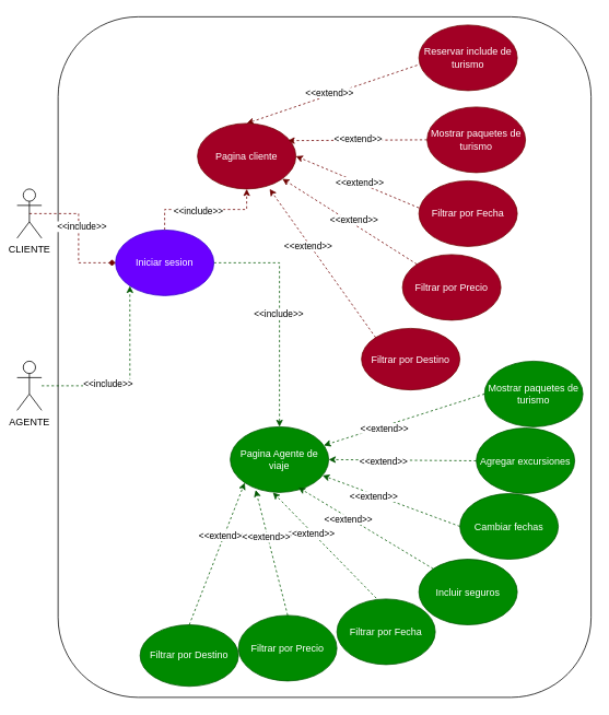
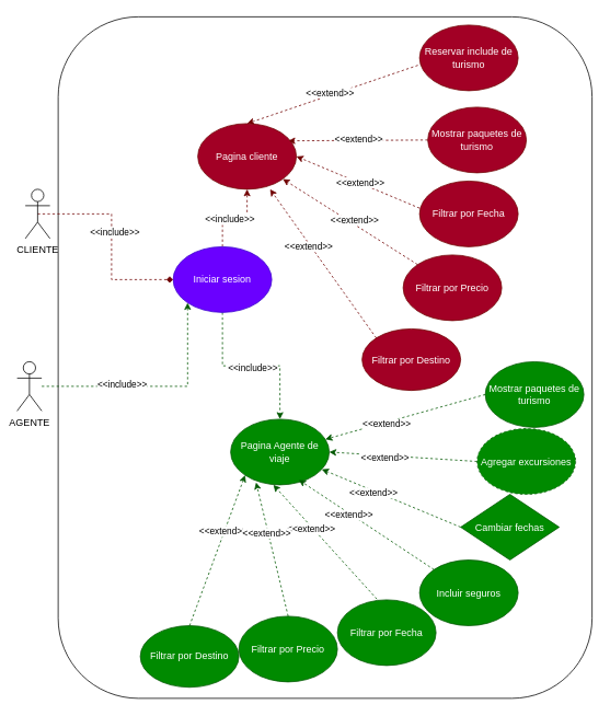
  <mxCell id="0" />
  <mxCell id="1" parent="0" />
  <mxCell id="2" value="" style="rounded=1;whiteSpace=wrap;html=1;movable=0;resizable=0;rotatable=0;deletable=0;editable=0;locked=1;connectable=0;" parent="1" vertex="1"><mxGeometry x="70" y="20" width="650" height="830" as="geometry" /></mxCell>
  <mxCell id="3" style="edgeStyle=orthogonalEdgeStyle;rounded=0;orthogonalLoop=1;jettySize=auto;html=1;dashed=1;fillColor=#a20025;strokeColor=#6F0000;movable=0;resizable=0;rotatable=0;deletable=0;editable=0;locked=1;connectable=0;" parent="1" source="7" target="26" edge="1"><mxGeometry relative="1" as="geometry" /></mxCell>
  <mxCell id="4" value="&amp;lt;&amp;lt;include&amp;gt;&amp;gt;" style="edgeLabel;html=1;align=center;verticalAlign=middle;resizable=0;points=[];movable=0;rotatable=0;deletable=0;editable=0;locked=1;connectable=0;" parent="3" vertex="1" connectable="0"><mxGeometry x="-0.14" y="-1" relative="1" as="geometry"><mxPoint as="offset" /></mxGeometry></mxCell>
  <mxCell id="5" style="edgeStyle=orthogonalEdgeStyle;rounded=0;orthogonalLoop=1;jettySize=auto;html=1;entryX=0.5;entryY=0;entryDx=0;entryDy=0;dashed=1;fillColor=#008a00;strokeColor=#005700;movable=0;resizable=0;rotatable=0;deletable=0;editable=0;locked=1;connectable=0;" parent="1" source="7" target="27" edge="1"><mxGeometry relative="1" as="geometry" /></mxCell>
  <mxCell id="6" value="&amp;lt;&amp;lt;include&amp;gt;&amp;gt;" style="edgeLabel;html=1;align=center;verticalAlign=middle;resizable=0;points=[];movable=0;rotatable=0;deletable=0;editable=0;locked=1;connectable=0;" parent="5" vertex="1" connectable="0"><mxGeometry x="0.01" y="-2" relative="1" as="geometry"><mxPoint as="offset" /></mxGeometry></mxCell>
- <mxCell id="7" value="Iniciar sesion" style="ellipse;whiteSpace=wrap;html=1;fillColor=#6a00ff;fontColor=#ffffff;strokeColor=#3700CC;movable=0;resizable=0;rotatable=0;deletable=0;editable=0;locked=1;connectable=0;" parent="1" vertex="1"><mxGeometry x="140" y="280" width="120" height="80" as="geometry" /></mxCell>
+ <mxCell id="7" value="Iniciar sesion" style="ellipse;whiteSpace=wrap;html=1;fillColor=#6a00ff;fontColor=#ffffff;strokeColor=#3700CC;movable=0;resizable=0;rotatable=0;deletable=0;editable=0;locked=1;connectable=0;" parent="1" vertex="1"><mxGeometry x="210" y="300" width="120" height="80" as="geometry" /></mxCell>
  <mxCell id="8" value="Reservar include de turismo" style="ellipse;whiteSpace=wrap;html=1;fillColor=#a20025;fontColor=#ffffff;strokeColor=#6F0000;movable=0;resizable=0;rotatable=0;deletable=0;editable=0;locked=1;connectable=0;" parent="1" vertex="1"><mxGeometry x="510" y="30" width="120" height="80" as="geometry" /></mxCell>
  <mxCell id="9" style="edgeStyle=orthogonalEdgeStyle;rounded=0;orthogonalLoop=1;jettySize=auto;html=1;exitX=0.5;exitY=0.5;exitDx=0;exitDy=0;exitPerimeter=0;dashed=1;strokeColor=#6F0000;align=center;verticalAlign=middle;fontFamily=Helvetica;fontSize=11;fontColor=default;labelBackgroundColor=default;endArrow=diamond;fillColor=#a20025;entryX=0;entryY=0.5;entryDx=0;entryDy=0;movable=0;resizable=0;rotatable=0;deletable=0;editable=0;locked=1;connectable=0;" parent="1" source="11" target="7" edge="1"><mxGeometry relative="1" as="geometry" /></mxCell>
  <mxCell id="10" value="&amp;lt;&amp;lt;include&amp;gt;&amp;gt;" style="edgeLabel;html=1;align=center;verticalAlign=middle;resizable=0;points=[];rounded=0;dashed=1;strokeColor=default;fontFamily=Helvetica;fontSize=11;fontColor=default;labelBackgroundColor=default;movable=0;rotatable=0;deletable=0;editable=0;locked=1;connectable=0;" parent="9" vertex="1" connectable="0"><mxGeometry x="-0.086" y="3" relative="1" as="geometry"><mxPoint as="offset" /></mxGeometry></mxCell>
- <mxCell id="11" value="CLIENTE" style="shape=umlActor;verticalLabelPosition=bottom;verticalAlign=top;html=1;outlineConnect=0;movable=0;resizable=0;rotatable=0;deletable=0;editable=0;locked=1;connectable=0;" parent="1" vertex="1"><mxGeometry x="20" y="230" width="30" height="60" as="geometry" /></mxCell>
+ <mxCell id="11" value="CLIENTE" style="shape=umlActor;verticalLabelPosition=bottom;verticalAlign=top;html=1;outlineConnect=0;movable=0;resizable=0;rotatable=0;deletable=0;editable=0;locked=1;connectable=0;" parent="1" vertex="1"><mxGeometry x="30" y="230" width="30" height="60" as="geometry" /></mxCell>
  <mxCell id="12" value="Mostrar paquetes de turismo" style="ellipse;whiteSpace=wrap;html=1;fillColor=#a20025;fontColor=#ffffff;strokeColor=#6F0000;movable=0;resizable=0;rotatable=0;deletable=0;editable=0;locked=1;connectable=0;" parent="1" vertex="1"><mxGeometry x="520" y="130" width="120" height="80" as="geometry" /></mxCell>
  <mxCell id="13" value="Filtrar por Fecha" style="ellipse;whiteSpace=wrap;html=1;fillColor=#a20025;fontColor=#ffffff;strokeColor=#6F0000;movable=0;resizable=0;rotatable=0;deletable=0;editable=0;locked=1;connectable=0;" parent="1" vertex="1"><mxGeometry x="510" y="220" width="120" height="80" as="geometry" /></mxCell>
  <mxCell id="14" value="Filtrar por Precio" style="ellipse;whiteSpace=wrap;html=1;fillColor=#a20025;fontColor=#ffffff;strokeColor=#6F0000;movable=0;resizable=0;rotatable=0;deletable=0;editable=0;locked=1;connectable=0;" parent="1" vertex="1"><mxGeometry x="490" y="310" width="120" height="80" as="geometry" /></mxCell>
  <mxCell id="15" value="Filtrar por Destino" style="ellipse;whiteSpace=wrap;html=1;fillColor=#a20025;fontColor=#ffffff;strokeColor=#6F0000;movable=0;resizable=0;rotatable=0;deletable=0;editable=0;locked=1;connectable=0;" parent="1" vertex="1"><mxGeometry x="440" y="400" width="120" height="75" as="geometry" /></mxCell>
  <mxCell id="16" value="" style="endArrow=classic;html=1;rounded=0;exitX=-0.017;exitY=0.613;exitDx=0;exitDy=0;exitPerimeter=0;entryX=0.5;entryY=0;entryDx=0;entryDy=0;dashed=1;strokeColor=#6F0000;align=center;verticalAlign=middle;fontFamily=Helvetica;fontSize=11;fontColor=default;labelBackgroundColor=default;fillColor=#a20025;movable=0;resizable=0;rotatable=0;deletable=0;editable=0;locked=1;connectable=0;" parent="1" source="8" target="26" edge="1"><mxGeometry width="50" height="50" relative="1" as="geometry"><mxPoint x="360" y="400" as="sourcePoint" /><mxPoint x="410" y="350" as="targetPoint" /></mxGeometry></mxCell>
  <mxCell id="17" value="&amp;lt;&amp;lt;extend&amp;gt;&amp;gt;" style="edgeLabel;html=1;align=center;verticalAlign=middle;resizable=0;points=[];rounded=0;dashed=1;strokeColor=default;fontFamily=Helvetica;fontSize=11;fontColor=default;labelBackgroundColor=default;movable=0;rotatable=0;deletable=0;editable=0;locked=1;connectable=0;" parent="16" vertex="1" connectable="0"><mxGeometry x="0.029" y="-3" relative="1" as="geometry"><mxPoint as="offset" /></mxGeometry></mxCell>
  <mxCell id="18" value="" style="endArrow=classic;html=1;rounded=0;entryX=0.917;entryY=0.263;entryDx=0;entryDy=0;exitX=0;exitY=0.5;exitDx=0;exitDy=0;entryPerimeter=0;dashed=1;strokeColor=#6F0000;align=center;verticalAlign=middle;fontFamily=Helvetica;fontSize=11;fontColor=default;labelBackgroundColor=default;fillColor=#a20025;movable=0;resizable=0;rotatable=0;deletable=0;editable=0;locked=1;connectable=0;" parent="1" source="12" target="26" edge="1"><mxGeometry width="50" height="50" relative="1" as="geometry"><mxPoint x="360" y="400" as="sourcePoint" /><mxPoint x="410" y="350" as="targetPoint" /></mxGeometry></mxCell>
  <mxCell id="19" value="&amp;lt;&amp;lt;extend&amp;gt;&amp;gt;" style="edgeLabel;html=1;align=center;verticalAlign=middle;resizable=0;points=[];rounded=0;dashed=1;strokeColor=default;fontFamily=Helvetica;fontSize=11;fontColor=default;labelBackgroundColor=default;movable=0;rotatable=0;deletable=0;editable=0;locked=1;connectable=0;" parent="18" vertex="1" connectable="0"><mxGeometry x="-0.015" y="-2" relative="1" as="geometry"><mxPoint as="offset" /></mxGeometry></mxCell>
  <mxCell id="20" value="" style="endArrow=classic;html=1;rounded=0;entryX=1;entryY=0.5;entryDx=0;entryDy=0;exitX=0;exitY=0.413;exitDx=0;exitDy=0;exitPerimeter=0;dashed=1;strokeColor=#6F0000;align=center;verticalAlign=middle;fontFamily=Helvetica;fontSize=11;fontColor=default;labelBackgroundColor=default;fillColor=#a20025;movable=0;resizable=0;rotatable=0;deletable=0;editable=0;locked=1;connectable=0;" parent="1" source="13" target="26" edge="1"><mxGeometry width="50" height="50" relative="1" as="geometry"><mxPoint x="490" y="280" as="sourcePoint" /><mxPoint x="352" y="302" as="targetPoint" /></mxGeometry></mxCell>
  <mxCell id="21" value="&amp;lt;&amp;lt;extend&amp;gt;&amp;gt;" style="edgeLabel;html=1;align=center;verticalAlign=middle;resizable=0;points=[];rounded=0;dashed=1;strokeColor=default;fontFamily=Helvetica;fontSize=11;fontColor=default;labelBackgroundColor=default;movable=0;rotatable=0;deletable=0;editable=0;locked=1;connectable=0;" parent="20" vertex="1" connectable="0"><mxGeometry x="-0.031" y="-1" relative="1" as="geometry"><mxPoint as="offset" /></mxGeometry></mxCell>
  <mxCell id="22" value="" style="endArrow=classic;html=1;rounded=0;exitX=0;exitY=0;exitDx=0;exitDy=0;dashed=1;strokeColor=#6F0000;align=center;verticalAlign=middle;fontFamily=Helvetica;fontSize=11;fontColor=default;labelBackgroundColor=default;fillColor=#a20025;movable=0;resizable=0;rotatable=0;deletable=0;editable=0;locked=1;connectable=0;" parent="1" source="14" target="26" edge="1"><mxGeometry width="50" height="50" relative="1" as="geometry"><mxPoint x="500" y="290" as="sourcePoint" /><mxPoint x="362" y="312" as="targetPoint" /></mxGeometry></mxCell>
  <mxCell id="23" value="&amp;lt;&amp;lt;extend&amp;gt;&amp;gt;" style="edgeLabel;html=1;align=center;verticalAlign=middle;resizable=0;points=[];rounded=0;dashed=1;strokeColor=default;fontFamily=Helvetica;fontSize=11;fontColor=default;labelBackgroundColor=default;movable=0;rotatable=0;deletable=0;editable=0;locked=1;connectable=0;" parent="22" vertex="1" connectable="0"><mxGeometry x="-0.026" y="-5" relative="1" as="geometry"><mxPoint y="1" as="offset" /></mxGeometry></mxCell>
  <mxCell id="24" value="" style="endArrow=classic;html=1;rounded=0;entryX=0.733;entryY=1;entryDx=0;entryDy=0;exitX=0;exitY=0;exitDx=0;exitDy=0;entryPerimeter=0;dashed=1;strokeColor=#6F0000;align=center;verticalAlign=middle;fontFamily=Helvetica;fontSize=11;fontColor=default;labelBackgroundColor=default;fillColor=#a20025;movable=0;resizable=0;rotatable=0;deletable=0;editable=0;locked=1;connectable=0;" parent="1" source="15" target="26" edge="1"><mxGeometry width="50" height="50" relative="1" as="geometry"><mxPoint x="510" y="300" as="sourcePoint" /><mxPoint x="372" y="322" as="targetPoint" /></mxGeometry></mxCell>
  <mxCell id="25" value="&amp;lt;&amp;lt;extend&amp;gt;&amp;gt;" style="edgeLabel;html=1;align=center;verticalAlign=middle;resizable=0;points=[];rounded=0;dashed=1;strokeColor=default;fontFamily=Helvetica;fontSize=11;fontColor=default;labelBackgroundColor=default;movable=0;rotatable=0;deletable=0;editable=0;locked=1;connectable=0;" parent="24" vertex="1" connectable="0"><mxGeometry x="0.251" y="2" relative="1" as="geometry"><mxPoint as="offset" /></mxGeometry></mxCell>
  <mxCell id="26" value="Pagina cliente" style="ellipse;whiteSpace=wrap;html=1;fillColor=#a20025;fontColor=#ffffff;strokeColor=#6F0000;movable=0;resizable=0;rotatable=0;deletable=0;editable=0;locked=1;connectable=0;" parent="1" vertex="1"><mxGeometry x="240" y="150" width="120" height="80" as="geometry" /></mxCell>
- <mxCell id="27" value="Pagina Agente de viaje" style="ellipse;whiteSpace=wrap;html=1;fillColor=#008a00;fontColor=#ffffff;strokeColor=#005700;movable=0;resizable=0;rotatable=0;deletable=0;editable=0;locked=1;connectable=0;" parent="1" vertex="1"><mxGeometry x="280" y="520" width="120" height="80" as="geometry" /></mxCell>
+ <mxCell id="27" value="Pagina Agente de viaje" style="ellipse;whiteSpace=wrap;html=1;fillColor=#008a00;fontColor=#ffffff;strokeColor=#005700;movable=0;resizable=0;rotatable=0;deletable=0;editable=0;locked=1;connectable=0;" parent="1" vertex="1"><mxGeometry x="280" y="510" width="120" height="80" as="geometry" /></mxCell>
  <mxCell id="28" style="edgeStyle=orthogonalEdgeStyle;rounded=0;orthogonalLoop=1;jettySize=auto;html=1;entryX=0;entryY=1;entryDx=0;entryDy=0;dashed=1;strokeColor=#005700;align=center;verticalAlign=middle;fontFamily=Helvetica;fontSize=11;fontColor=default;labelBackgroundColor=default;endArrow=classic;fillColor=#008a00;movable=0;resizable=0;rotatable=0;deletable=0;editable=0;locked=1;connectable=0;" parent="1" source="30" target="7" edge="1"><mxGeometry relative="1" as="geometry" /></mxCell>
  <mxCell id="29" value="&amp;lt;&amp;lt;include&amp;gt;&amp;gt;" style="edgeLabel;html=1;align=center;verticalAlign=middle;resizable=0;points=[];rounded=0;dashed=1;strokeColor=default;fontFamily=Helvetica;fontSize=11;fontColor=default;labelBackgroundColor=default;movable=0;rotatable=0;deletable=0;editable=0;locked=1;connectable=0;" parent="28" vertex="1" connectable="0"><mxGeometry x="-0.305" y="3" relative="1" as="geometry"><mxPoint as="offset" /></mxGeometry></mxCell>
  <mxCell id="30" value="AGENTE" style="shape=umlActor;verticalLabelPosition=bottom;verticalAlign=top;html=1;outlineConnect=0;movable=0;resizable=0;rotatable=0;deletable=0;editable=0;locked=1;connectable=0;" parent="1" vertex="1"><mxGeometry x="20" y="440" width="30" height="60" as="geometry" /></mxCell>
- <mxCell id="31" value="Agregar excursiones" style="ellipse;whiteSpace=wrap;html=1;fillColor=#008a00;fontColor=#ffffff;strokeColor=#005700;movable=0;resizable=0;rotatable=0;deletable=0;editable=0;locked=1;connectable=0;" parent="1" vertex="1"><mxGeometry x="580" y="521.51" width="120" height="80" as="geometry" /></mxCell>
- <mxCell id="32" value="Cambiar fechas" style="ellipse;whiteSpace=wrap;html=1;fillColor=#008a00;fontColor=#ffffff;strokeColor=#005700;movable=0;resizable=0;rotatable=0;deletable=0;editable=0;locked=1;connectable=0;" parent="1" vertex="1"><mxGeometry x="560" y="601.51" width="120" height="80" as="geometry" /></mxCell>
+ <mxCell id="31" value="Agregar excursiones" style="ellipse;whiteSpace=wrap;html=1;fillColor=#008a00;fontColor=#ffffff;strokeColor=#005700;movable=0;resizable=0;rotatable=0;deletable=0;editable=0;locked=1;connectable=0;dashed=1;" parent="1" vertex="1"><mxGeometry x="580" y="521.51" width="120" height="80" as="geometry" /></mxCell>
+ <mxCell id="32" value="Cambiar fechas" style="rhombus;whiteSpace=wrap;html=1;fillColor=#008a00;fontColor=#ffffff;strokeColor=#005700;movable=0;resizable=0;rotatable=0;deletable=0;editable=0;locked=1;connectable=0;" parent="1" vertex="1"><mxGeometry x="560" y="601.51" width="120" height="80" as="geometry" /></mxCell>
  <mxCell id="33" value="Incluir seguros" style="ellipse;whiteSpace=wrap;html=1;fillColor=#008a00;fontColor=#ffffff;strokeColor=#005700;movable=0;resizable=0;rotatable=0;deletable=0;editable=0;locked=1;connectable=0;" parent="1" vertex="1"><mxGeometry x="510" y="681.51" width="120" height="80" as="geometry" /></mxCell>
  <mxCell id="34" value="Mostrar paquetes de turismo" style="ellipse;whiteSpace=wrap;html=1;fillColor=#008a00;fontColor=#ffffff;strokeColor=#005700;movable=0;resizable=0;rotatable=0;deletable=0;editable=0;locked=1;connectable=0;" parent="1" vertex="1"><mxGeometry x="590" y="440" width="120" height="80" as="geometry" /></mxCell>
  <mxCell id="35" value="Filtrar por Fecha" style="ellipse;whiteSpace=wrap;html=1;fillColor=#008a00;fontColor=#ffffff;strokeColor=#005700;movable=0;resizable=0;rotatable=0;deletable=0;editable=0;locked=1;connectable=0;" parent="1" vertex="1"><mxGeometry x="410" y="730" width="120" height="80" as="geometry" /></mxCell>
  <mxCell id="36" value="Filtrar por Precio" style="ellipse;whiteSpace=wrap;html=1;fillColor=#008a00;fontColor=#ffffff;strokeColor=#005700;movable=0;resizable=0;rotatable=0;deletable=0;editable=0;locked=1;connectable=0;" parent="1" vertex="1"><mxGeometry x="290" y="750" width="120" height="80" as="geometry" /></mxCell>
  <mxCell id="37" value="Filtrar por Destino" style="ellipse;whiteSpace=wrap;html=1;fillColor=#008a00;fontColor=#ffffff;strokeColor=#005700;movable=0;resizable=0;rotatable=0;deletable=0;editable=0;locked=1;connectable=0;" parent="1" vertex="1"><mxGeometry x="170" y="761.51" width="120" height="75" as="geometry" /></mxCell>
  <mxCell id="38" value="" style="endArrow=classic;html=1;rounded=0;exitX=0;exitY=0.5;exitDx=0;exitDy=0;dashed=1;strokeColor=#005700;align=center;verticalAlign=middle;fontFamily=Helvetica;fontSize=11;fontColor=default;labelBackgroundColor=default;fillColor=#008a00;movable=0;resizable=0;rotatable=0;deletable=0;editable=0;locked=1;connectable=0;" parent="1" source="34" target="27" edge="1"><mxGeometry width="50" height="50" relative="1" as="geometry"><mxPoint x="467" y="421" as="sourcePoint" /><mxPoint x="338" y="240" as="targetPoint" /></mxGeometry></mxCell>
  <mxCell id="39" value="&amp;lt;&amp;lt;extend&amp;gt;&amp;gt;" style="edgeLabel;html=1;align=center;verticalAlign=middle;resizable=0;points=[];rounded=0;dashed=1;strokeColor=default;fontFamily=Helvetica;fontSize=11;fontColor=default;labelBackgroundColor=default;movable=0;rotatable=0;deletable=0;editable=0;locked=1;connectable=0;" parent="38" vertex="1" connectable="0"><mxGeometry x="0.251" y="2" relative="1" as="geometry"><mxPoint as="offset" /></mxGeometry></mxCell>
  <mxCell id="40" value="" style="endArrow=classic;html=1;rounded=0;entryX=1;entryY=0.5;entryDx=0;entryDy=0;exitX=0;exitY=0.5;exitDx=0;exitDy=0;dashed=1;strokeColor=#005700;align=center;verticalAlign=middle;fontFamily=Helvetica;fontSize=11;fontColor=default;labelBackgroundColor=default;fillColor=#008a00;movable=0;resizable=0;rotatable=0;deletable=0;editable=0;locked=1;connectable=0;" parent="1" source="31" target="27" edge="1"><mxGeometry width="50" height="50" relative="1" as="geometry"><mxPoint x="477" y="431" as="sourcePoint" /><mxPoint x="348" y="250" as="targetPoint" /></mxGeometry></mxCell>
  <mxCell id="41" value="&amp;lt;&amp;lt;extend&amp;gt;&amp;gt;" style="edgeLabel;html=1;align=center;verticalAlign=middle;resizable=0;points=[];rounded=0;dashed=1;strokeColor=default;fontFamily=Helvetica;fontSize=11;fontColor=default;labelBackgroundColor=default;movable=0;rotatable=0;deletable=0;editable=0;locked=1;connectable=0;" parent="40" vertex="1" connectable="0"><mxGeometry x="0.251" y="2" relative="1" as="geometry"><mxPoint as="offset" /></mxGeometry></mxCell>
  <mxCell id="42" value="" style="endArrow=classic;html=1;rounded=0;entryX=0;entryY=1;entryDx=0;entryDy=0;exitX=0.5;exitY=0;exitDx=0;exitDy=0;dashed=1;strokeColor=#005700;align=center;verticalAlign=middle;fontFamily=Helvetica;fontSize=11;fontColor=default;labelBackgroundColor=default;fillColor=#008a00;movable=0;resizable=0;rotatable=0;deletable=0;editable=0;locked=1;connectable=0;" parent="1" source="37" target="27" edge="1"><mxGeometry width="50" height="50" relative="1" as="geometry"><mxPoint x="590" y="572" as="sourcePoint" /><mxPoint x="410" y="560" as="targetPoint" /></mxGeometry></mxCell>
  <mxCell id="43" value="&amp;lt;&amp;lt;extend&amp;gt;&amp;gt;" style="edgeLabel;html=1;align=center;verticalAlign=middle;resizable=0;points=[];rounded=0;dashed=1;strokeColor=default;fontFamily=Helvetica;fontSize=11;fontColor=default;labelBackgroundColor=default;movable=0;rotatable=0;deletable=0;editable=0;locked=1;connectable=0;" parent="42" vertex="1" connectable="0"><mxGeometry x="0.251" y="2" relative="1" as="geometry"><mxPoint as="offset" /></mxGeometry></mxCell>
  <mxCell id="44" value="" style="endArrow=classic;html=1;rounded=0;exitX=0;exitY=0.5;exitDx=0;exitDy=0;dashed=1;strokeColor=#005700;align=center;verticalAlign=middle;fontFamily=Helvetica;fontSize=11;fontColor=default;labelBackgroundColor=default;fillColor=#008a00;movable=0;resizable=0;rotatable=0;deletable=0;editable=0;locked=1;connectable=0;" parent="1" source="32" target="27" edge="1"><mxGeometry width="50" height="50" relative="1" as="geometry"><mxPoint x="600" y="582" as="sourcePoint" /><mxPoint x="420" y="570" as="targetPoint" /></mxGeometry></mxCell>
  <mxCell id="45" value="&amp;lt;&amp;lt;extend&amp;gt;&amp;gt;" style="edgeLabel;html=1;align=center;verticalAlign=middle;resizable=0;points=[];rounded=0;dashed=1;strokeColor=default;fontFamily=Helvetica;fontSize=11;fontColor=default;labelBackgroundColor=default;movable=0;rotatable=0;deletable=0;editable=0;locked=1;connectable=0;" parent="44" vertex="1" connectable="0"><mxGeometry x="0.251" y="2" relative="1" as="geometry"><mxPoint as="offset" /></mxGeometry></mxCell>
  <mxCell id="46" value="" style="endArrow=classic;html=1;rounded=0;entryX=0.692;entryY=0.925;entryDx=0;entryDy=0;exitX=0;exitY=0;exitDx=0;exitDy=0;dashed=1;strokeColor=#005700;align=center;verticalAlign=middle;fontFamily=Helvetica;fontSize=11;fontColor=default;labelBackgroundColor=default;fillColor=#008a00;entryPerimeter=0;movable=0;resizable=0;rotatable=0;deletable=0;editable=0;locked=1;connectable=0;" parent="1" source="33" target="27" edge="1"><mxGeometry width="50" height="50" relative="1" as="geometry"><mxPoint x="610" y="592" as="sourcePoint" /><mxPoint x="430" y="580" as="targetPoint" /></mxGeometry></mxCell>
  <mxCell id="47" value="&amp;lt;&amp;lt;extend&amp;gt;&amp;gt;" style="edgeLabel;html=1;align=center;verticalAlign=middle;resizable=0;points=[];rounded=0;dashed=1;strokeColor=default;fontFamily=Helvetica;fontSize=11;fontColor=default;labelBackgroundColor=default;movable=0;rotatable=0;deletable=0;editable=0;locked=1;connectable=0;" parent="46" vertex="1" connectable="0"><mxGeometry x="0.251" y="2" relative="1" as="geometry"><mxPoint as="offset" /></mxGeometry></mxCell>
  <mxCell id="48" value="" style="endArrow=classic;html=1;rounded=0;entryX=0.433;entryY=1;entryDx=0;entryDy=0;exitX=0.4;exitY=-0.012;exitDx=0;exitDy=0;dashed=1;strokeColor=#005700;align=center;verticalAlign=middle;fontFamily=Helvetica;fontSize=11;fontColor=default;labelBackgroundColor=default;fillColor=#008a00;entryPerimeter=0;exitPerimeter=0;movable=0;resizable=0;rotatable=0;deletable=0;editable=0;locked=1;connectable=0;" parent="1" source="35" target="27" edge="1"><mxGeometry width="50" height="50" relative="1" as="geometry"><mxPoint x="620" y="602" as="sourcePoint" /><mxPoint x="440" y="590" as="targetPoint" /></mxGeometry></mxCell>
  <mxCell id="49" value="&amp;lt;&amp;lt;extend&amp;gt;&amp;gt;" style="edgeLabel;html=1;align=center;verticalAlign=middle;resizable=0;points=[];rounded=0;dashed=1;strokeColor=default;fontFamily=Helvetica;fontSize=11;fontColor=default;labelBackgroundColor=default;movable=0;rotatable=0;deletable=0;editable=0;locked=1;connectable=0;" parent="48" vertex="1" connectable="0"><mxGeometry x="0.251" y="2" relative="1" as="geometry"><mxPoint as="offset" /></mxGeometry></mxCell>
  <mxCell id="50" value="" style="endArrow=classic;html=1;rounded=0;entryX=0.258;entryY=0.963;entryDx=0;entryDy=0;exitX=0.5;exitY=0;exitDx=0;exitDy=0;dashed=1;strokeColor=#005700;align=center;verticalAlign=middle;fontFamily=Helvetica;fontSize=11;fontColor=default;labelBackgroundColor=default;fillColor=#008a00;entryPerimeter=0;movable=0;resizable=0;rotatable=0;deletable=0;editable=0;locked=1;connectable=0;" parent="1" source="36" target="27" edge="1"><mxGeometry width="50" height="50" relative="1" as="geometry"><mxPoint x="630" y="612" as="sourcePoint" /><mxPoint x="450" y="600" as="targetPoint" /></mxGeometry></mxCell>
  <mxCell id="51" value="&amp;lt;&amp;lt;extend&amp;gt;&amp;gt;" style="edgeLabel;html=1;align=center;verticalAlign=middle;resizable=0;points=[];rounded=0;dashed=1;strokeColor=default;fontFamily=Helvetica;fontSize=11;fontColor=default;labelBackgroundColor=default;movable=0;rotatable=0;deletable=0;editable=0;locked=1;connectable=0;" parent="50" vertex="1" connectable="0"><mxGeometry x="0.251" y="2" relative="1" as="geometry"><mxPoint as="offset" /></mxGeometry></mxCell>
